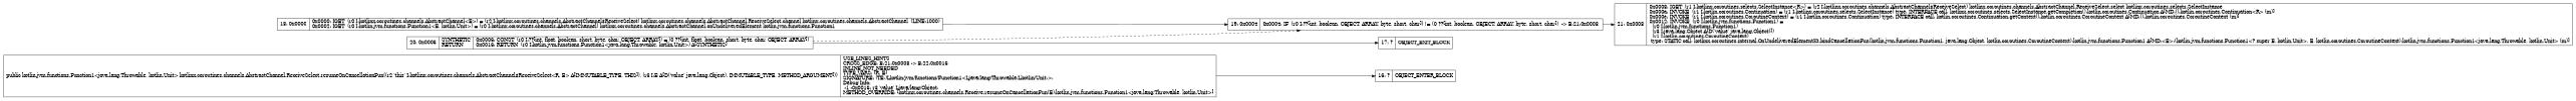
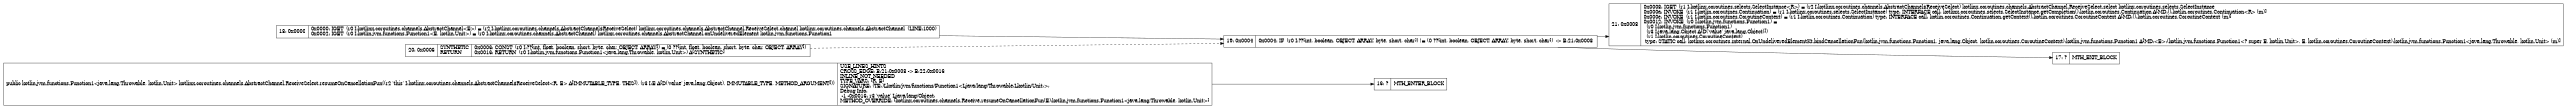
  digraph {
    rankdir=LR
    node [shape=record]
-   n1 [label="{16\:\ ?|OBJECT_ENTER_BLOCK\l}"]
+   n1 [label="{16\:\ ?|MTH_ENTER_BLOCK\l}"]
    n2 [label="{18\:\ 0x0000|0x0000: IGET  (r0 I:kotlinx.coroutines.channels.AbstractChannel\<E\>) = (r2 I:kotlinx.coroutines.channels.AbstractChannel$ReceiveSelect) kotlinx.coroutines.channels.AbstractChannel.ReceiveSelect.channel kotlinx.coroutines.channels.AbstractChannel  (LINE:1000)\l0x0002: IGET  (r0 I:kotlin.jvm.functions.Function1\<E, kotlin.Unit\>) = (r0 I:kotlinx.coroutines.channels.AbstractChannel) kotlinx.coroutines.channels.AbstractChannel.onUndeliveredElement kotlin.jvm.functions.Function1 \l}"]
    n3 [label="{19\:\ 0x0004|0x0004: IF  (r0 I:??[int, boolean, OBJECT, ARRAY, byte, short, char]) != (0 ??[int, boolean, OBJECT, ARRAY, byte, short, char])  \-\> B:21:0x0008 \l}"]
    n4 [label="{21\:\ 0x0008|0x0008: IGET  (r1 I:kotlinx.coroutines.selects.SelectInstance\<R\>) = (r2 I:kotlinx.coroutines.channels.AbstractChannel$ReceiveSelect) kotlinx.coroutines.channels.AbstractChannel.ReceiveSelect.select kotlinx.coroutines.selects.SelectInstance \l0x000a: INVOKE  (r1 I:kotlin.coroutines.Continuation) = (r1 I:kotlinx.coroutines.selects.SelectInstance) type: INTERFACE call: kotlinx.coroutines.selects.SelectInstance.getCompletion():kotlin.coroutines.Continuation A[MD:():kotlin.coroutines.Continuation\<R\> (m)]\l0x000e: INVOKE  (r1 I:kotlin.coroutines.CoroutineContext) = (r1 I:kotlin.coroutines.Continuation) type: INTERFACE call: kotlin.coroutines.Continuation.getContext():kotlin.coroutines.CoroutineContext A[MD:():kotlin.coroutines.CoroutineContext (m)]\l0x0012: INVOKE  (r0 I:kotlin.jvm.functions.Function1) = \l  (r0 I:kotlin.jvm.functions.Function1)\l  (r3 I:java.lang.Object A[D('value' java.lang.Object)])\l  (r1 I:kotlin.coroutines.CoroutineContext)\l type: STATIC call: kotlinx.coroutines.internal.OnUndeliveredElementKt.bindCancellationFun(kotlin.jvm.functions.Function1, java.lang.Object, kotlin.coroutines.CoroutineContext):kotlin.jvm.functions.Function1 A[MD:\<E\>:(kotlin.jvm.functions.Function1\<? super E, kotlin.Unit\>, E, kotlin.coroutines.CoroutineContext):kotlin.jvm.functions.Function1\<java.lang.Throwable, kotlin.Unit\> (m)]\l}"]
    n5 [label="{20\:\ 0x0006|SYNTHETIC\lRETURN\l|0x0006: CONST  (r0 I:??[int, float, boolean, short, byte, char, OBJECT, ARRAY]) = (0 ??[int, float, boolean, short, byte, char, OBJECT, ARRAY]) \l0x0016: RETURN  (r0 I:kotlin.jvm.functions.Function1\<java.lang.Throwable, kotlin.Unit\>) A[SYNTHETIC]\l}"]
-   n6 [label="{17\:\ ?|OBJECT_EXIT_BLOCK\l}"]
+   n6 [label="{17\:\ ?|MTH_EXIT_BLOCK\l}"]
    n7 [label="{public kotlin.jvm.functions.Function1\<java.lang.Throwable, kotlin.Unit\> kotlinx.coroutines.channels.AbstractChannel.ReceiveSelect.resumeOnCancellationFun((r2 'this' I:kotlinx.coroutines.channels.AbstractChannel$ReceiveSelect\<R, E\> A[IMMUTABLE_TYPE, THIS]), (r3 I:E A[D('value' java.lang.Object), IMMUTABLE_TYPE, METHOD_ARGUMENT]))  | USE_LINES_HINTS\lCROSS_EDGE: B:21:0x0008 \-\> B:22:0x0016\lINLINE_NOT_NEEDED\lTYPE_VARS: [R, E]\lSIGNATURE: (TE;)Lkotlin\/jvm\/functions\/Function1\<Ljava\/lang\/Throwable;Lkotlin\/Unit;\>;\lDebug Info:\l  \-1 \-0x0016: r3 'value' Ljava\/lang\/Object;\lMETHOD_OVERRIDE: [kotlinx.coroutines.channels.Receive.resumeOnCancellationFun(E):kotlin.jvm.functions.Function1\<java.lang.Throwable, kotlin.Unit\>]\l}"]
    n2 -> n3
    n3 -> n4
    n5 -> n3 [style=dashed]
-   n5 -> n6
+   n3 -> n6
    n7 -> n1
  }
